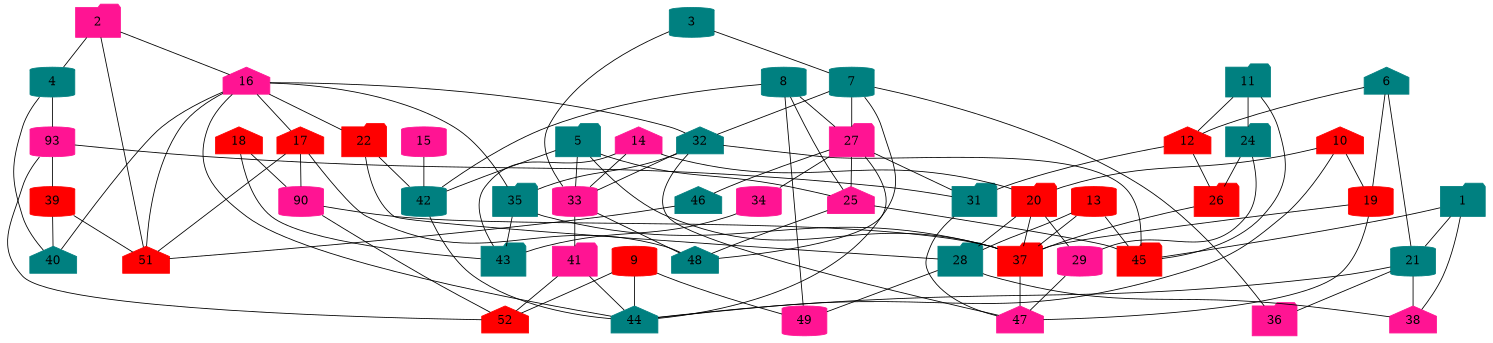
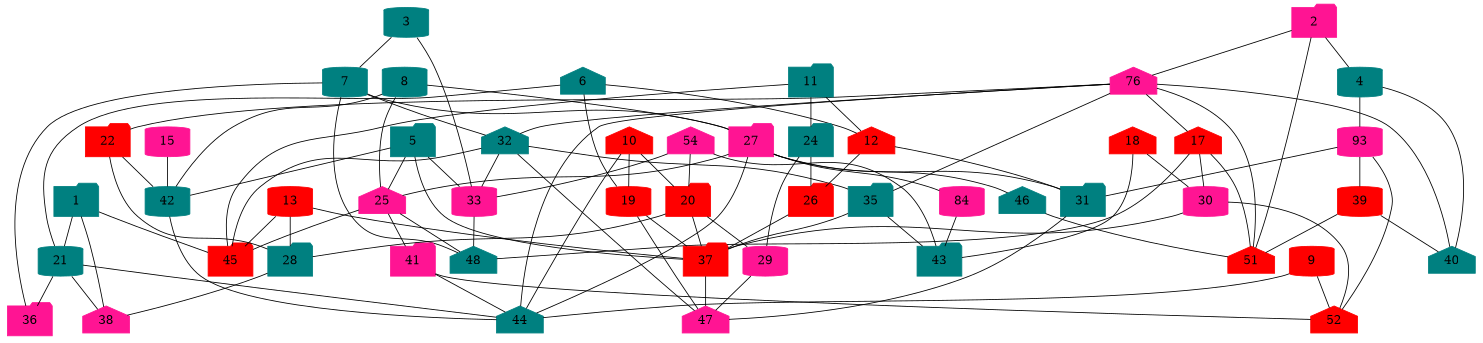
  graph {
    node [color=teal shape=cylinder style=filled]
    21
    1 [shape=folder]
    38 [color=deeppink shape=house]
    45 [color=red shape=folder]
    36 [color=deeppink shape=folder]
    44 [shape=house]
    2 [color=deeppink shape=folder]
    4
-   16 [color=deeppink shape=house]
+   16 [color=deeppink shape=house label=76]
    51 [color=red shape=house]
    n11 [color=deeppink label=93]
    40 [shape=house]
    32 [shape=house]
    17 [color=red shape=house]
    22 [color=red shape=folder]
    35 [shape=folder]
    3
    7
    33 [color=deeppink]
    27 [color=deeppink shape=folder]
    48 [shape=house]
    52 [color=red shape=house]
    31 [shape=folder]
    39 [color=red]
    5 [shape=folder]
    25 [color=deeppink shape=house]
    37 [color=red shape=folder]
    42
    41 [color=deeppink shape=folder]
    47 [color=deeppink shape=house]
    6 [shape=house]
    12 [color=red shape=house]
    19 [color=red]
    26 [color=red shape=folder]
    46 [shape=house]
-   34 [color=deeppink]
+   34 [color=deeppink label=84]
    8
-   49 [color=deeppink]
    9 [color=red]
    10 [color=red shape=house]
    20 [color=red shape=folder]
    28 [shape=folder]
    29 [color=deeppink]
    11 [shape=folder]
    24 [shape=folder]
    13 [color=red]
-   14 [color=deeppink shape=house]
+   14 [color=deeppink shape=house label=54]
    43 [shape=folder]
    15 [color=deeppink]
-   30 [color=deeppink label=90]
+   30 [color=deeppink]
    18 [color=red shape=house]
    21 -- 38
    21 -- 36
    21 -- 44
    1 -- 21
    1 -- 38
    1 -- 45
    2 -- 4
    2 -- 16
    2 -- 51
    4 -- n11
    4 -- 40
    16 -- 44
    16 -- 51
    16 -- 40
    16 -- 32
    16 -- 17
    16 -- 22
    16 -- 35
    n11 -- 52
    n11 -- 31
    n11 -- 39
    32 -- 45
    32 -- 35
    32 -- 33
    32 -- 47
    17 -- 51
    17 -- 48
    17 -- 30
    22 -- 42
    22 -- 28
    35 -- 37
    35 -- 43
    3 -- 7
    3 -- 33
    7 -- 36
    7 -- 32
    7 -- 27
    7 -- 48
    33 -- 48
    27 -- 44
    27 -- 31
    27 -- 25
    27 -- 46
    27 -- 34
    31 -- 47
    39 -- 51
    39 -- 40
    5 -- 33
    5 -- 25
    5 -- 37
    5 -- 42
    25 -- 45
    25 -- 48
-   33 -- 41
+   25 -- 41
    37 -- 47
    42 -- 44
    41 -- 44
    41 -- 52
    6 -- 21
    6 -- 12
    6 -- 19
    12 -- 31
    12 -- 26
    19 -- 37
    19 -- 47
    26 -- 37
    46 -- 51
    34 -- 43
    8 -- 27
    8 -- 25
    8 -- 42
-   8 -- 49
    9 -- 44
    9 -- 52
-   9 -- 49
    10 -- 44
    10 -- 19
    10 -- 20
    20 -- 37
    20 -- 28
    20 -- 29
    28 -- 38
-   28 -- 49
    29 -- 47
    11 -- 45
    11 -- 12
    11 -- 24
    24 -- 26
    24 -- 29
    13 -- 45
    13 -- 37
    13 -- 28
    14 -- 33
    14 -- 20
    14 -- 43
    15 -- 42
    30 -- 52
    30 -- 37
    18 -- 43
    18 -- 30
  }
